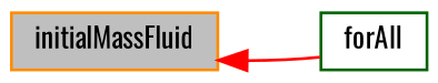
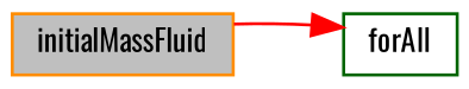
  digraph {
    rankdir=LR
    fontname=Oswald
    node [fontname=Oswald fontsize=10 shape=record]
    n1 [color=darkorange fillcolor=grey75 fontcolor=black height=0.2 label=initialMassFluid style=filled width=0.4]
    n2 [color=darkgreen height=0.2 label=forAll width=0.4]
-   n1 -> n2 [color=red dir=back fontname=Oswald fontsize=10 labelfontname=FreeSans labelfontsize=10 style=solid]
+   n2 -> n1 [color=red dir=back fontname=Oswald fontsize=10 labelfontname=FreeSans labelfontsize=10 style=solid]
  }
